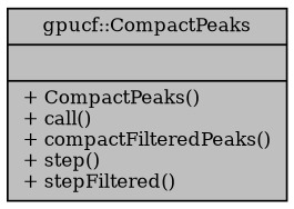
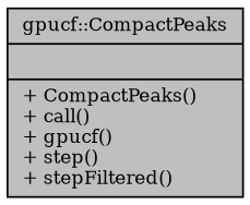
  digraph {
    fontname="DejaVu Serif"
-   n1 [color=black fillcolor=grey75 fontcolor=black fontname="DejaVu Serif" fontsize=10 height=0.2 label="{gpucf::CompactPeaks\n||+ CompactPeaks()\l+ call()\l+ compactFilteredPeaks()\l+ step()\l+ stepFiltered()\l}" shape=record style=filled width=0.4]
+   n1 [color=black fillcolor=grey75 fontcolor=black fontname="DejaVu Serif" fontsize=10 height=0.2 label="{gpucf::CompactPeaks\n||+ CompactPeaks()\l+ call()\l+ gpucf()\l+ step()\l+ stepFiltered()\l}" shape=record style=filled width=0.4]
  }
